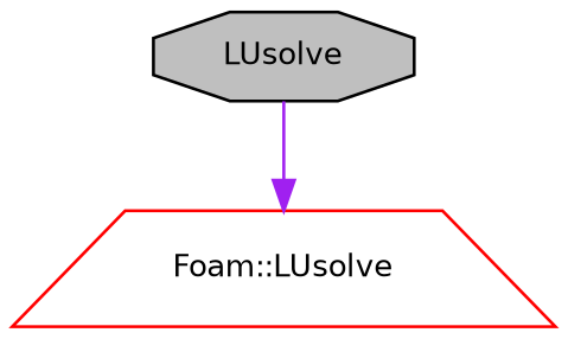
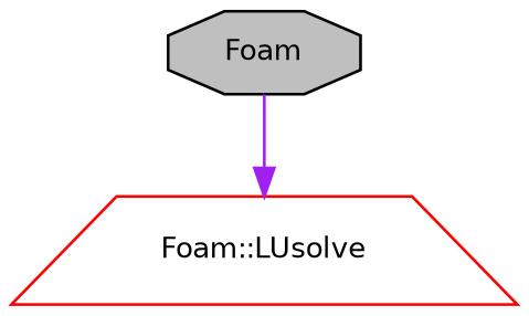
  digraph {
    rankdir=TB
    node [fontname=Helvetica fontsize=10]
-   n1 [color=black fillcolor=grey75 fontcolor=black height=0.2 label=LUsolve shape=octagon style=filled width=0.4]
+   n1 [color=black fillcolor=grey75 fontcolor=black height=0.2 label=Foam shape=octagon style=filled width=0.4]
    n2 [color=red height=0.2 label="Foam::LUsolve" shape=trapezium width=0.4]
    n1 -> n2 [color=purple fontname=Helvetica fontsize=10 labelfontname=Helvetica labelfontsize=10 style=solid arrowhead=normal]
  }
